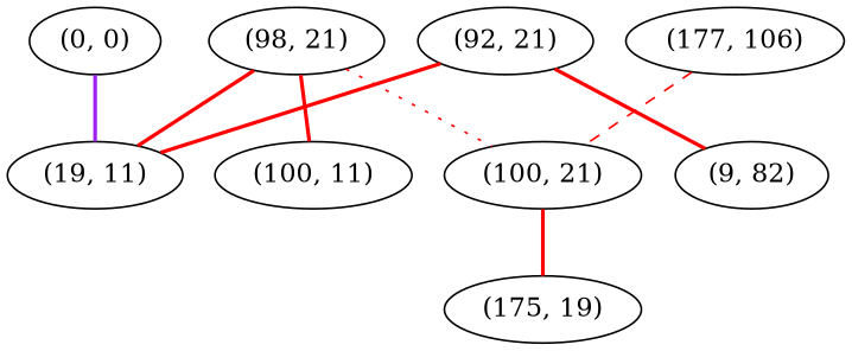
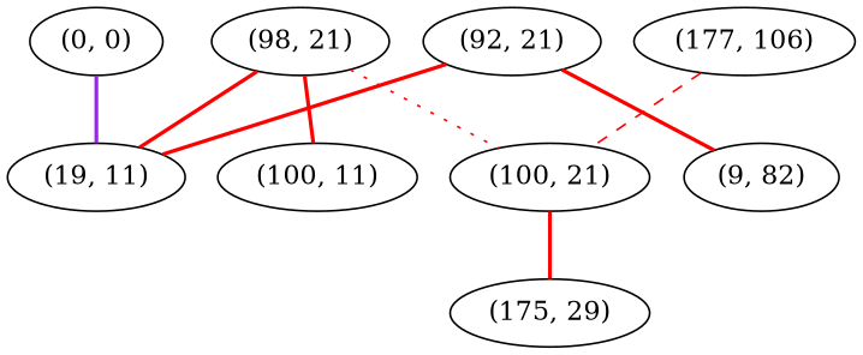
  graph {
    edge [color=red style=bold weight=1]
    "(0, 0)"
    "(19, 11)"
    "(177, 106)"
    "(100, 21)"
-   "(175, 19)"
+   "(175, 19)" [label="(175, 29)"]
    "(98, 21)"
    "(100, 11)"
    "(92, 21)"
    "(9, 82)"
    "(0, 0)" -- "(19, 11)" [color=purple weight=4]
    "(177, 106)" -- "(100, 21)" [style=dashed]
    "(100, 21)" -- "(175, 19)"
    "(98, 21)" -- "(19, 11)"
    "(98, 21)" -- "(100, 21)" [style=dotted]
    "(98, 21)" -- "(100, 11)"
    "(92, 21)" -- "(19, 11)"
    "(92, 21)" -- "(9, 82)"
  }
